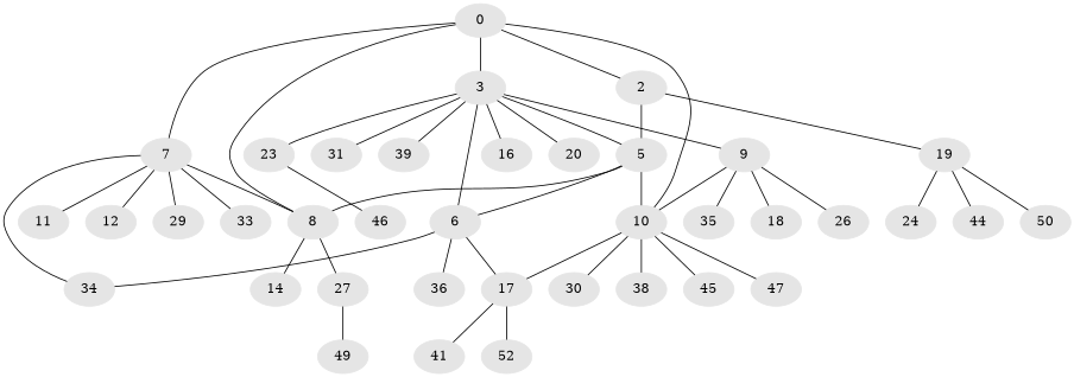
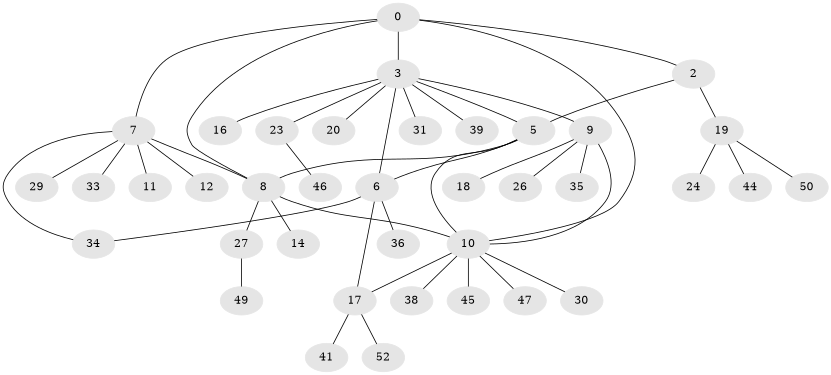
  graph {
    node [color=gray90 style=filled]
    n1 [label=0 super="+4"]
    2 [super="+25"]
    3 [super="+15"]
    7 [super="+48"]
    8
    10 [super="+32"]
    5 [super="+40"]
    19 [super="+51"]
    6 [super="+13"]
    9 [super="+22"]
    16
    20
    23 [super="+37"]
    31
    39
    34
    11
    12
    29
    33
    14 [super="+28"]
    27 [super="+42"]
    17 [super="+21"]
    30
    38
    45
    47
    24
    44
    50
    36
    18
    26 [super="+43"]
    35
    46
    41
    52
    49
    n1 -- 2
    n1 -- 3
    n1 -- 7
    n1 -- 8
    n1 -- 10
    2 -- 5
    2 -- 19
    3 -- 5
    3 -- 6
    3 -- 9
    3 -- 16
    3 -- 20
    3 -- 23
    3 -- 31
    3 -- 39
    7 -- 8
    7 -- 34
    7 -- 11
    7 -- 12
    7 -- 29
    7 -- 33
+   8 -- 10
    8 -- 14
    8 -- 27
    10 -- 17
    10 -- 30
    10 -- 38
    10 -- 45
    10 -- 47
    5 -- 8
    5 -- 10
    5 -- 6
    19 -- 24
    19 -- 44
    19 -- 50
    6 -- 34
    6 -- 17
    6 -- 36
    9 -- 10
    9 -- 18
    9 -- 26
    9 -- 35
    23 -- 46
    27 -- 49
    17 -- 41
    17 -- 52
  }
